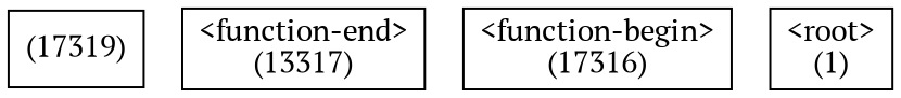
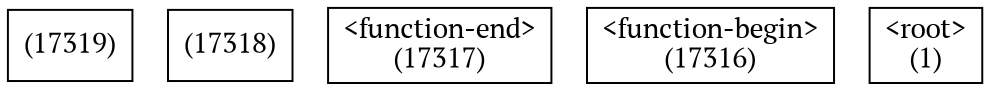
  digraph {
    fontname="PT Serif"
    node [shape=box fontname="PT Serif"]
    n1 [label="(17319)"]
-   n3 [label="<function-end>\n(13317)"]
+   n2 [label="(17318)"]
+   n3 [label="<function-end>\n(17317)"]
    n4 [label="<function-begin>\n(17316)"]
    n5 [label="<root>\n(1)"]
  }
